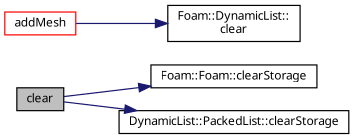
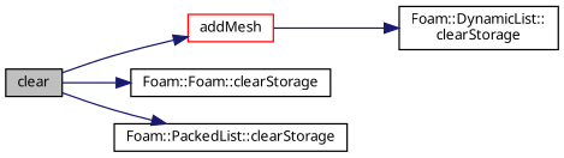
  digraph {
    fontname="Noto Sans"
    rankdir=LR
    node [color=black fontname="Noto Sans" fontsize=10 shape=record]
    edge [color=midnightblue fontname="Noto Sans" fontsize=10 labelfontname=Helvetica labelfontsize=10 style=solid]
    n1 [fillcolor=grey75 fontcolor=black height=0.2 label=clear style=filled width=0.4]
    n2 [color=red height=0.2 label=addMesh width=0.4]
    n3 [height=0.2 label="Foam::Foam::clearStorage" width=0.4]
-   n4 [height=0.2 label="DynamicList::PackedList::clearStorage" width=0.4]
-   n5 [height=0.2 label="Foam::DynamicList::\lclear" width=0.4]
+   n4 [height=0.2 label="Foam::PackedList::clearStorage" width=0.4]
+   n5 [height=0.2 label="Foam::DynamicList::\lclearStorage" width=0.4]
+   n1 -> n2
    n1 -> n3
    n1 -> n4
    n2 -> n5
  }
